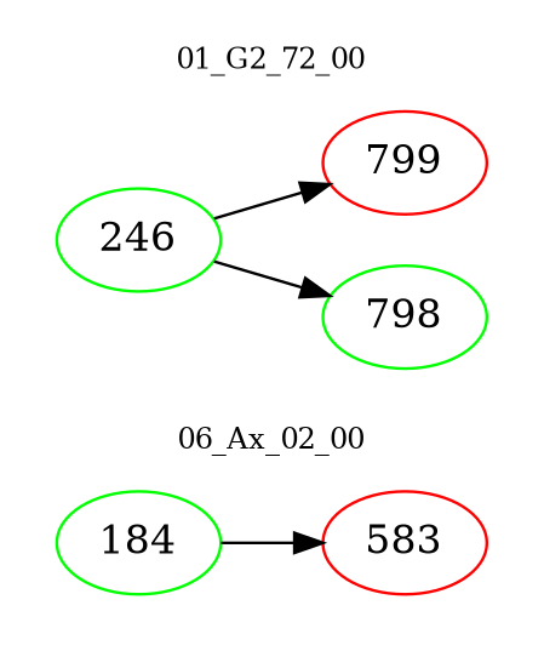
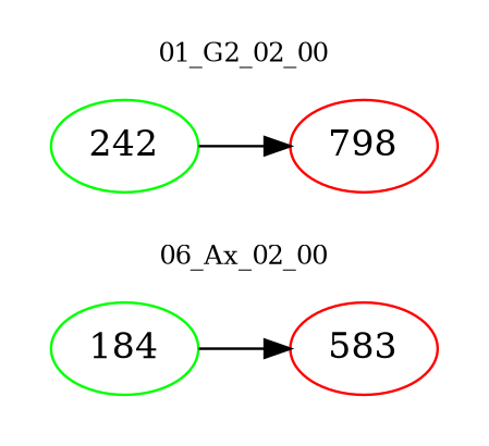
  digraph {
    rankdir=LR
    node [color=red]
    edge [color=black]
    n1 [color=green label=184]
    n2 [label=583]
-   n3 [color=green label=246]
-   n4 [color=green label=798]
-   n5 [label=799]
+   n3 [color=green label=242]
+   n4 [label=798]
    subgraph cluster_1 {
      color=white
      fontsize=10
      label="06_Ax_02_00"
      n1
      n2
    }
    subgraph cluster_2 {
      color=white
      fontsize=10
-     label="01_G2_72_00"
+     label="01_G2_02_00"
      n3
      n4
-     n5
    }
    n1 -> n2
    n3 -> n4
-   n3 -> n5
  }
